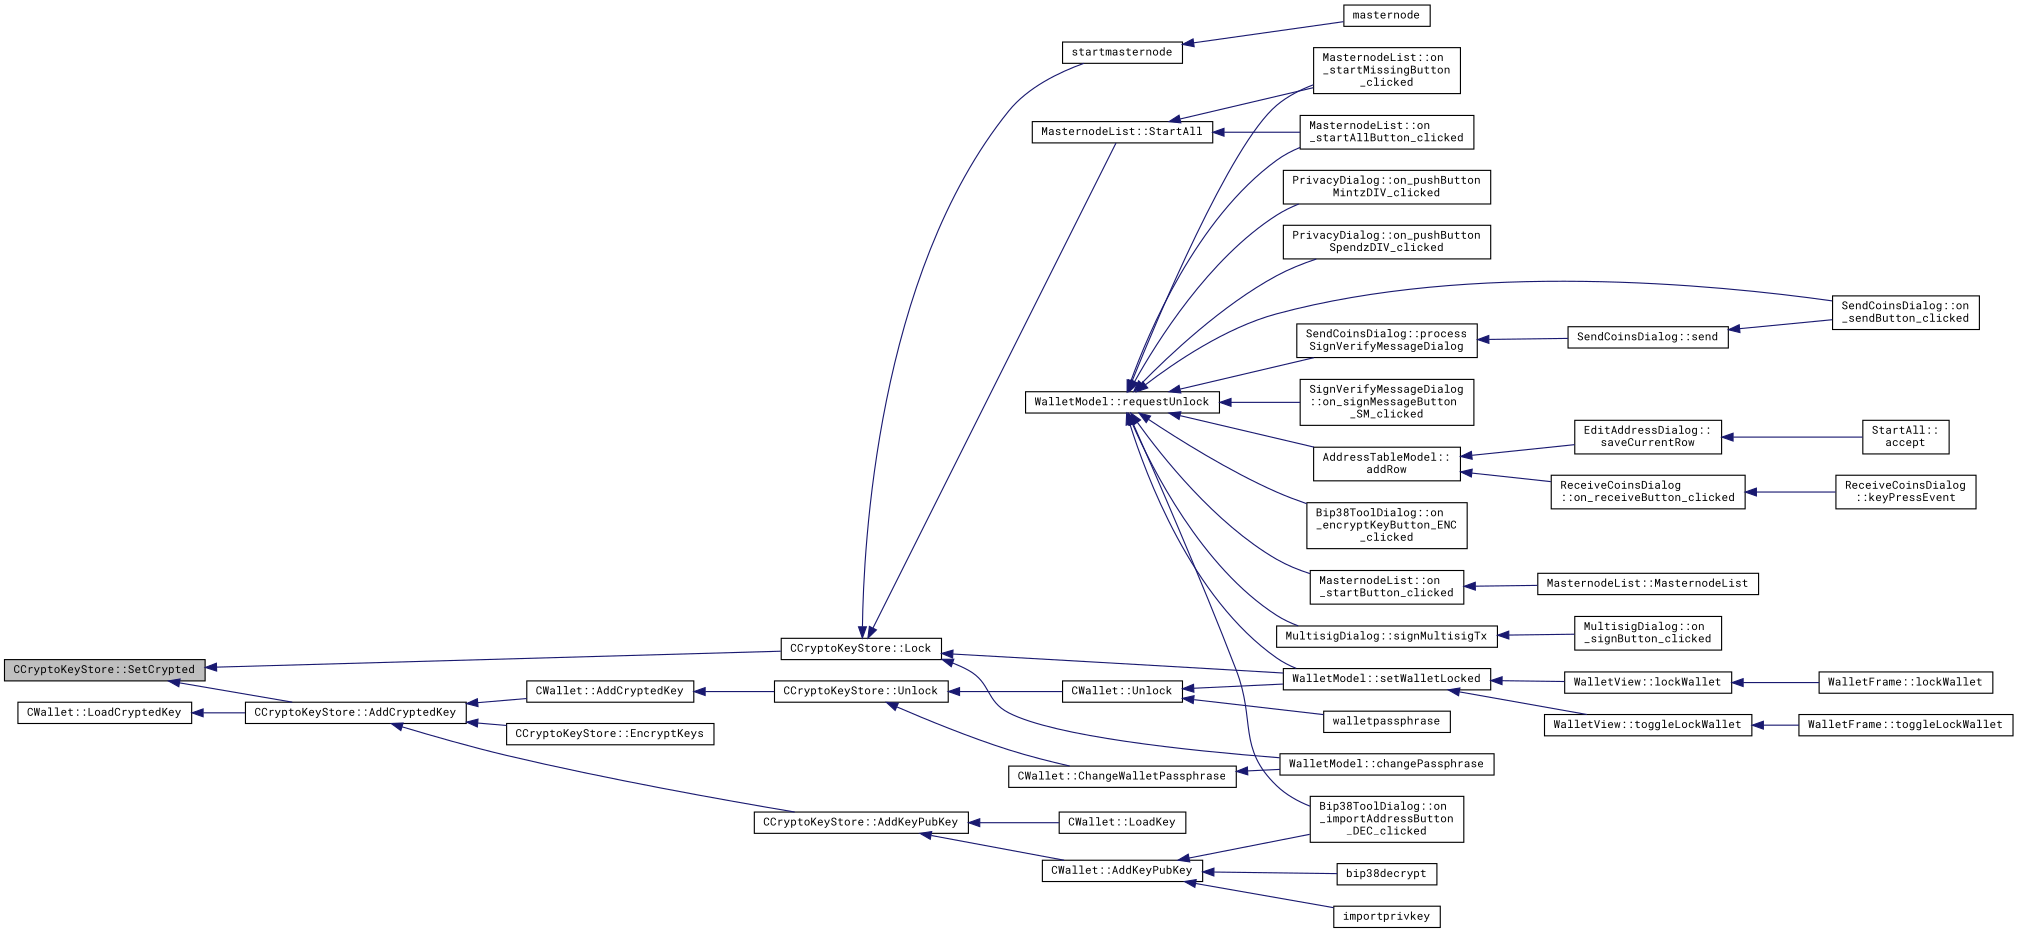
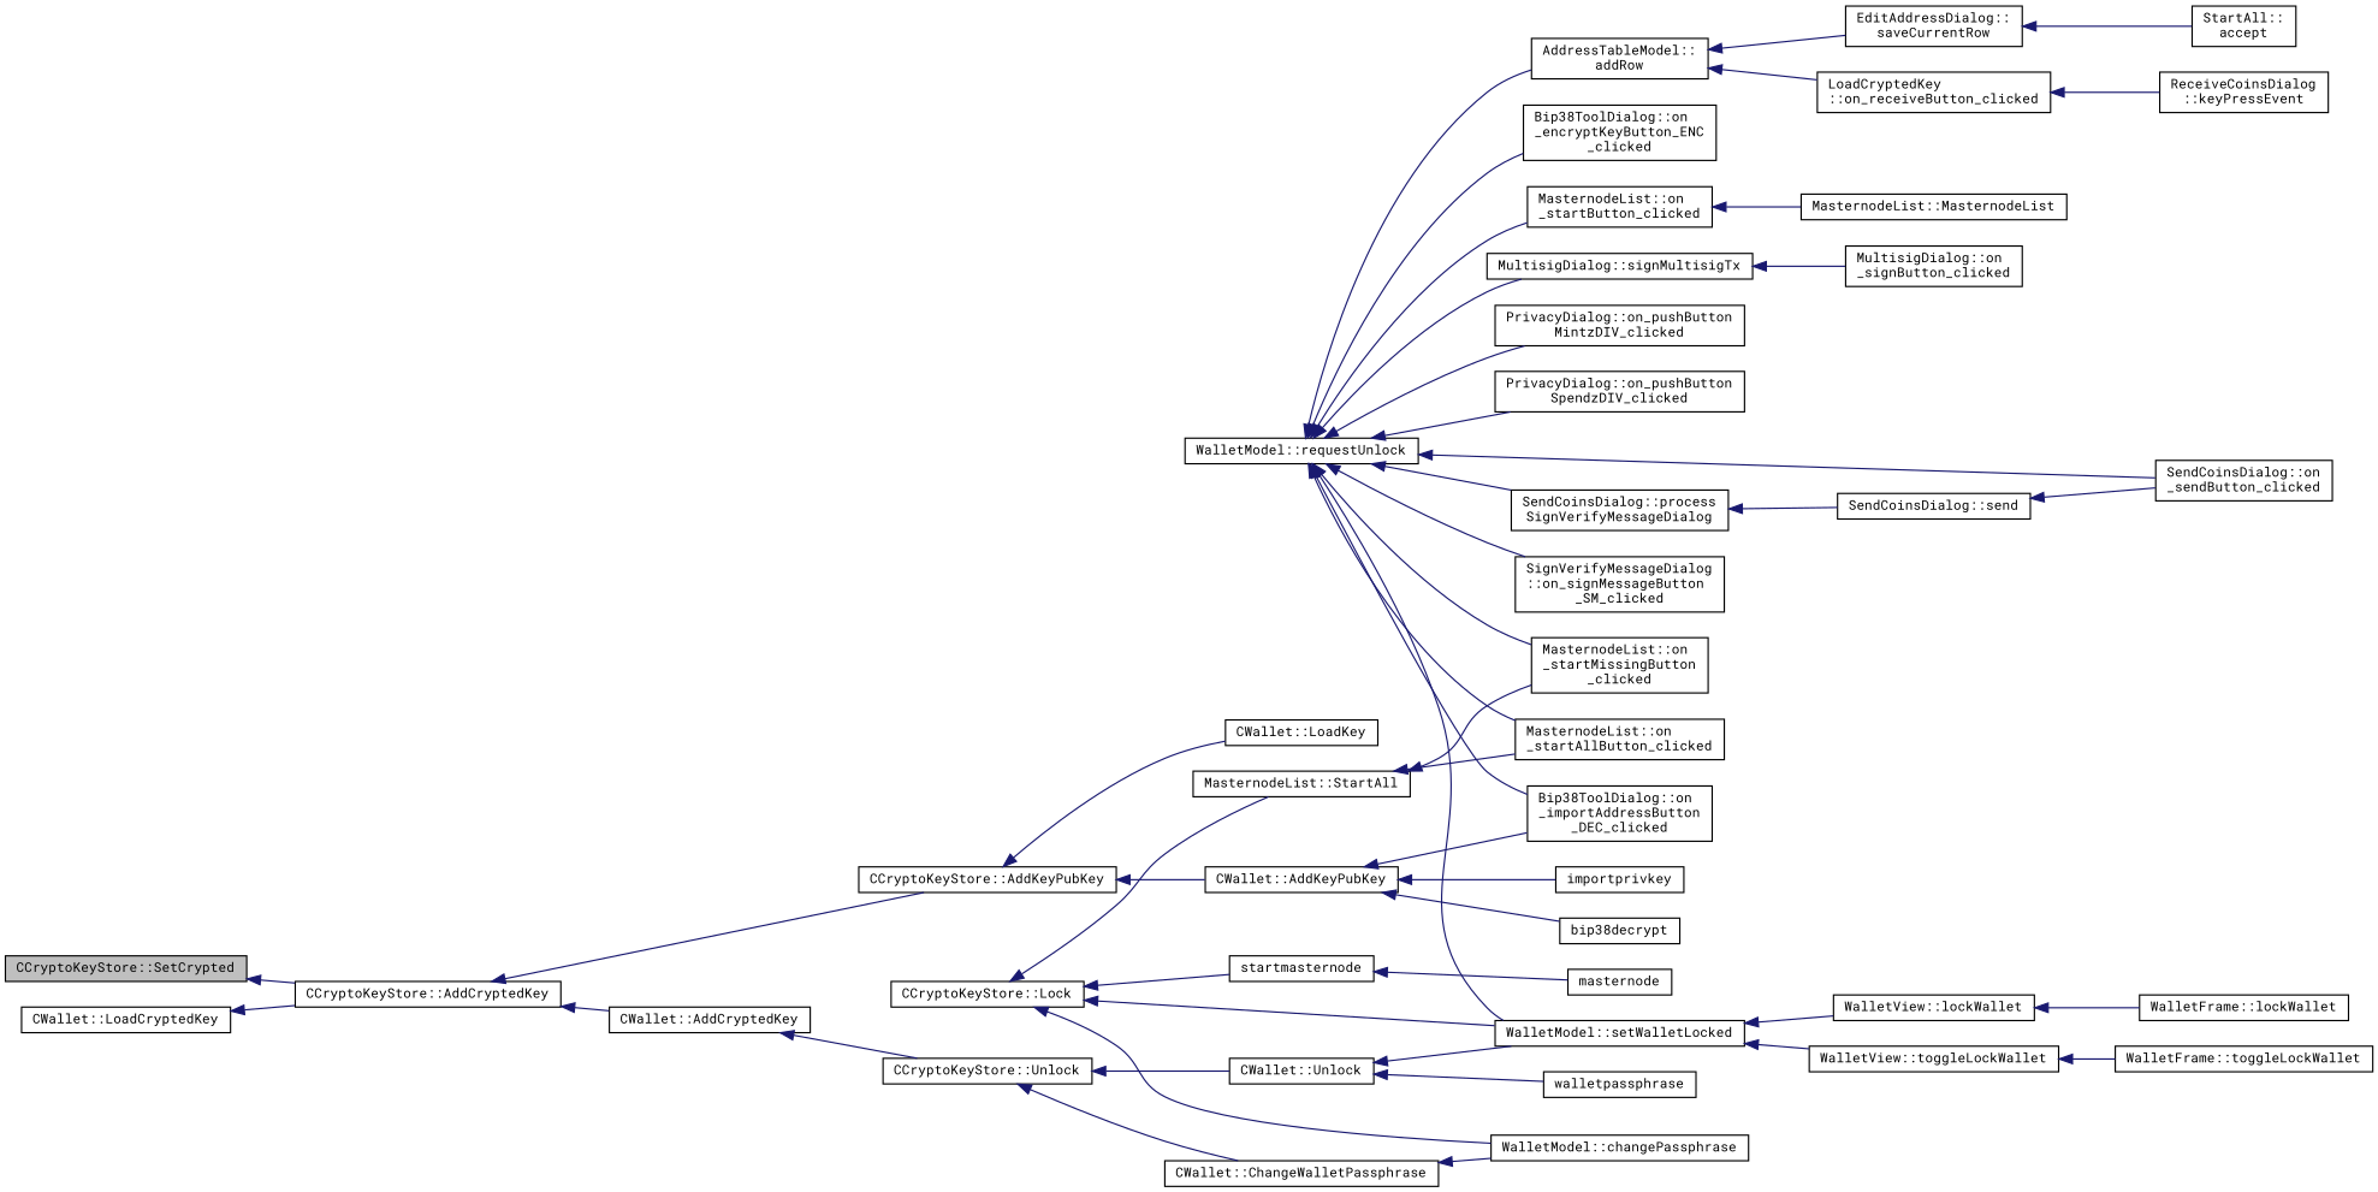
  digraph {
    fontname="Roboto Mono"
    rankdir=LR
    node [color=black fillcolor=white fontname="Roboto Mono" fontsize=10 shape=record style=filled]
    edge [color=midnightblue dir=back fontname="Roboto Mono" fontsize=10 labelfontname=Helvetica labelfontsize=10 style=solid]
    n1 [fillcolor=grey75 fontcolor=black height=0.2 label="CCryptoKeyStore::SetCrypted" width=0.4]
    n2 [height=0.2 label="CCryptoKeyStore::Lock" width=0.4]
    n3 [height=0.2 label="CCryptoKeyStore::AddCryptedKey" width=0.4]
    n4 [height=0.2 label="MasternodeList::StartAll" width=0.4]
    n5 [height=0.2 label="WalletModel::setWalletLocked" width=0.4]
    n6 [height=0.2 label="WalletModel::changePassphrase" width=0.4]
    n7 [height=0.2 label=startmasternode width=0.4]
    n8 [height=0.2 label="CCryptoKeyStore::Unlock" width=0.4]
    n9 [height=0.2 label="CWallet::Unlock" width=0.4]
    n10 [height=0.2 label="CWallet::ChangeWalletPassphrase" width=0.4]
    n11 [height=0.2 label="CCryptoKeyStore::AddKeyPubKey" width=0.4]
-   n12 [height=0.2 label="CCryptoKeyStore::EncryptKeys" width=0.4]
    n13 [height=0.2 label="CWallet::AddCryptedKey" width=0.4]
    n14 [height=0.2 label="MasternodeList::on\l_startAllButton_clicked" width=0.4]
    n15 [height=0.2 label="MasternodeList::on\l_startMissingButton\l_clicked" width=0.4]
    n16 [height=0.2 label="WalletView::lockWallet" width=0.4]
    n17 [height=0.2 label="WalletView::toggleLockWallet" width=0.4]
    n18 [height=0.2 label=masternode width=0.4]
    n19 [height=0.2 label="WalletModel::requestUnlock" width=0.4]
    n20 [height=0.2 label="AddressTableModel::\laddRow" width=0.4]
    n21 [height=0.2 label="Bip38ToolDialog::on\l_encryptKeyButton_ENC\l_clicked" width=0.4]
    n22 [height=0.2 label="Bip38ToolDialog::on\l_importAddressButton\l_DEC_clicked" width=0.4]
    n23 [height=0.2 label="MasternodeList::on\l_startButton_clicked" width=0.4]
    n24 [height=0.2 label="MultisigDialog::signMultisigTx" width=0.4]
    n25 [height=0.2 label="PrivacyDialog::on_pushButton\lMintzDIV_clicked" width=0.4]
    n26 [height=0.2 label="PrivacyDialog::on_pushButton\lSpendzDIV_clicked" width=0.4]
    n27 [height=0.2 label="SendCoinsDialog::on\l_sendButton_clicked" width=0.4]
    n28 [height=0.2 label="SendCoinsDialog::process\lSignVerifyMessageDialog" width=0.4]
    n29 [height=0.2 label="SignVerifyMessageDialog\l::on_signMessageButton\l_SM_clicked" width=0.4]
    n30 [height=0.2 label="WalletFrame::lockWallet" width=0.4]
    n31 [height=0.2 label="WalletFrame::toggleLockWallet" width=0.4]
    n32 [height=0.2 label="EditAddressDialog::\lsaveCurrentRow" width=0.4]
-   n33 [height=0.2 label="ReceiveCoinsDialog\l::on_receiveButton_clicked" width=0.4]
+   n33 [height=0.2 label="LoadCryptedKey\l::on_receiveButton_clicked" width=0.4]
    n34 [height=0.2 label="MasternodeList::MasternodeList" width=0.4]
    n35 [height=0.2 label="MultisigDialog::on\l_signButton_clicked" width=0.4]
    n36 [height=0.2 label="SendCoinsDialog::send" width=0.4]
    n37 [height=0.2 label="StartAll::\laccept" width=0.4]
    n38 [height=0.2 label="ReceiveCoinsDialog\l::keyPressEvent" width=0.4]
    n39 [height=0.2 label=walletpassphrase width=0.4]
    n40 [height=0.2 label="CWallet::AddKeyPubKey" width=0.4]
    n41 [height=0.2 label="CWallet::LoadKey" width=0.4]
    n42 [height=0.2 label="CWallet::LoadCryptedKey" width=0.4]
    n43 [height=0.2 label=importprivkey width=0.4]
    n44 [height=0.2 label=bip38decrypt width=0.4]
-   n1 -> n2
    n1 -> n3
    n2 -> n4
    n2 -> n5
    n2 -> n6
    n2 -> n7
    n3 -> n11
-   n3 -> n12
    n3 -> n13
    n4 -> n14
    n4 -> n15
    n5 -> n16
    n5 -> n17
    n7 -> n18
    n8 -> n9
    n8 -> n10
    n9 -> n5
    n9 -> n39
    n10 -> n6
    n11 -> n40
    n11 -> n41
    n13 -> n8
    n16 -> n30
    n17 -> n31
    n19 -> n5
    n19 -> n14
    n19 -> n15
    n19 -> n20
    n19 -> n21
    n19 -> n22
    n19 -> n23
    n19 -> n24
    n19 -> n25
    n19 -> n26
    n19 -> n27
    n19 -> n28
    n19 -> n29
    n20 -> n32
    n20 -> n33
    n23 -> n34
    n24 -> n35
    n28 -> n36
    n32 -> n37
    n33 -> n38
    n36 -> n27
    n40 -> n22
    n40 -> n43
    n40 -> n44
    n42 -> n3
  }
